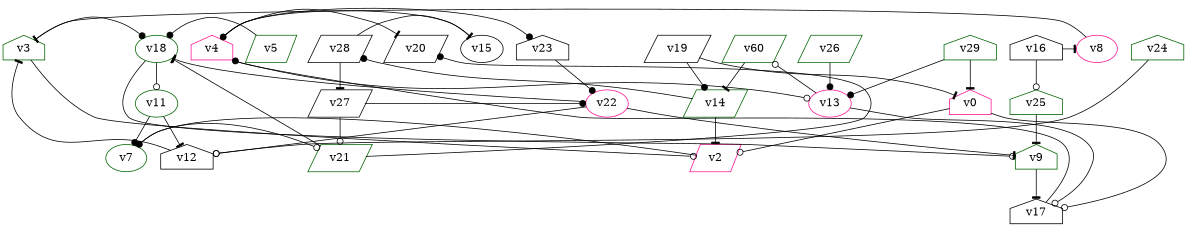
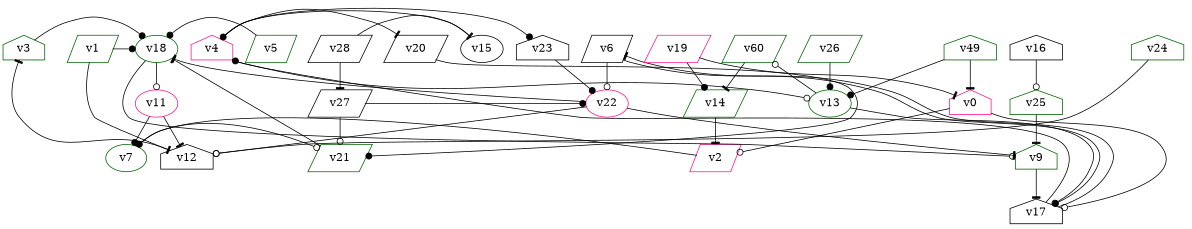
  digraph {
    node [color=darkgreen player=1 shape=parallelogram]
    edge [arrowhead=tee]
    v0 [color=deeppink player=0 shape=house]
    v2 [color=deeppink]
    v17 [color=black shape=house]
    v7 [shape=ellipse]
    v4 [color=deeppink shape=house]
+   v6 [color=black]
+   v1 [player=0]
    v12 [color=black shape=house]
    v18 [shape=ellipse]
    v3 [player=0 shape=house]
    v9 [player=0 shape=house]
-   v11 [shape=ellipse]
+   v11 [color=deeppink shape=ellipse]
    v21
-   v13 [color=deeppink shape=ellipse]
+   v13 [shape=ellipse]
    v20 [color=black player=0]
    v23 [color=black shape=house]
    n17 [label=v60 player=0]
    v22 [color=deeppink player=0 shape=ellipse]
    v5
-   v8 [color=deeppink player=0 shape=ellipse]
    v14 [player=0]
    v28 [color=black]
    v15 [color=black shape=ellipse]
    v27 [color=black]
    v16 [color=black shape=house]
    v25 [shape=house]
-   v19 [color=black player=0]
+   v19 [color=deeppink player=0]
    v24 [shape=house]
    v26 [player=0]
-   v29 [player=0 shape=house]
+   v29 [player=0 shape=house label=v49]
    v0 -> v2 [arrowhead=odot constraint="time % 3 == 2"]
    v0 -> v17 [arrowhead=odot constraint="time % 4 == 3"]
    v2 -> v7 [arrowhead=dot constraint="time % 5 == 3"]
    v17 -> v4 [arrowhead=dot constraint="time % 5 == 4"]
+   v17 -> v6 [constraint="time % 5 == 1"]
    v7 -> v21 [arrowhead=odot constraint="time % 6 == 3"]
    v4 -> v13 [arrowhead=odot constraint="time >= 7"]
    v4 -> v20 [constraint="time >= 14"]
    v4 -> v23 [arrowhead=dot constraint="time >= 14"]
+   v6 -> v17 [arrowhead=dot constraint="time == 11"]
+   v6 -> v22 [arrowhead=odot]
+   v1 -> v12 [constraint="time % 3 == 2"]
+   v1 -> v18 [arrowhead=dot constraint="time == 11"]
    v12 -> v3 [constraint="time % 6 == 3"]
    v18 -> v9 [arrowhead=odot constraint="time == 18"]
    v18 -> v11 [arrowhead=odot]
-   v3 -> v2 [arrowhead=odot constraint="time == 18"]
    v3 -> v18 [arrowhead=dot constraint="time == 2"]
    v9 -> v17
    v11 -> v7 [arrowhead=dot]
    v11 -> v12
    v21 -> v18 [constraint="time >= 11"]
    v13 -> v17 [arrowhead=odot constraint="time >= 7"]
    v13 -> n17 [arrowhead=odot constraint="time == 1"]
-   v21 -> v20 [arrowhead=dot constraint="time <= 14"]
+   v20 -> v21 [arrowhead=dot constraint="time <= 14"]
    v23 -> v22 [arrowhead=dot constraint="(time % 2 == 0) || (time % 5 == 2)"]
    n17 -> v14
    v22 -> v12 [arrowhead=odot constraint="time == 13"]
    v22 -> v18 [constraint="time == 10"]
    v22 -> v9 [constraint="time <= 18"]
    v5 -> v18 [arrowhead=dot constraint="time >= 9"]
-   v8 -> v3 [constraint="time % 5 == 2"]
    v14 -> v2
-   v14 -> v28 [arrowhead=dot constraint="time >= 10"]
    v28 -> v15 [constraint="time % 3 == 0"]
    v28 -> v27
    v15 -> v4 [arrowhead=dot constraint="time <= 25"]
    v27 -> v21 [arrowhead=odot]
    v27 -> v22 [arrowhead=dot constraint="time % 4 == 0"]
-   v16 -> v8 [constraint="time == 17"]
    v16 -> v25 [arrowhead=odot]
    v25 -> v9
    v19 -> v0 [constraint="time % 3 == 2"]
    v19 -> v14 [arrowhead=dot]
    v24 -> v12 [arrowhead=odot constraint="time >= 14"]
    v26 -> v13 [arrowhead=dot]
    v29 -> v0
    v29 -> v13 [arrowhead=dot constraint="time % 5 == 4"]
  }
